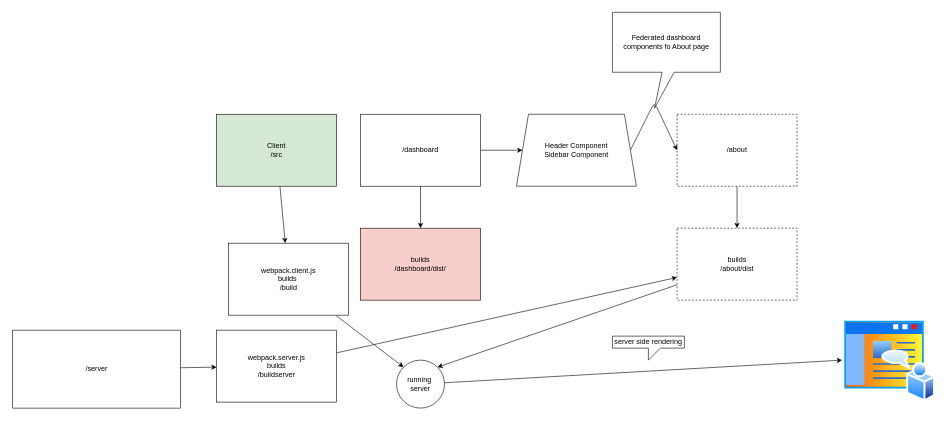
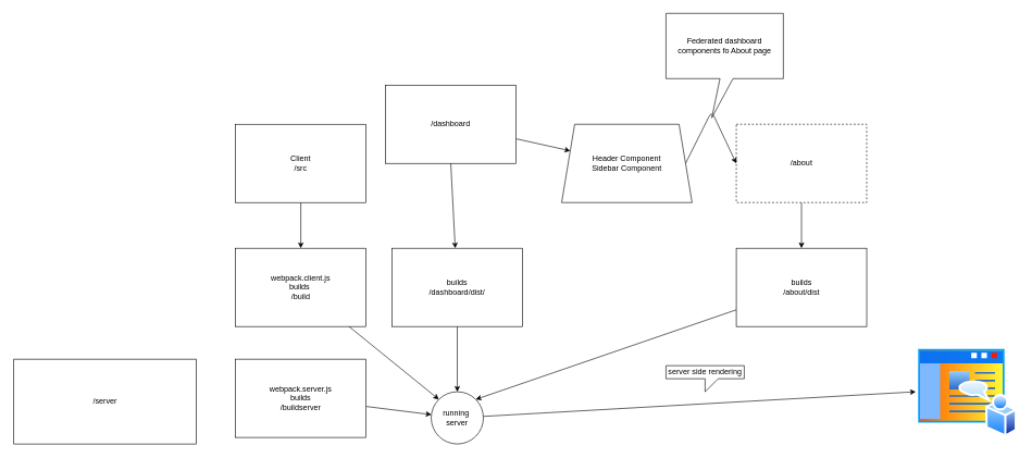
  <mxCell id="0" />
  <mxCell id="1" parent="0" />
- <mxCell id="2" style="edgeStyle=none;html=1;" edge="1" parent="1" source="3" target="15"><mxGeometry relative="1" as="geometry" /></mxCell>
  <mxCell id="3" value="/server" style="rounded=0;whiteSpace=wrap;html=1;" vertex="1" parent="1"><mxGeometry x="20" y="550" width="280" height="130" as="geometry" /></mxCell>
  <mxCell id="4" value="" style="edgeStyle=none;html=1;" edge="1" parent="1" source="5" target="11"><mxGeometry relative="1" as="geometry" /></mxCell>
- <mxCell id="5" value="Client&lt;br&gt;/src" style="rounded=0;whiteSpace=wrap;html=1;fillColor=#d5e8d4;" vertex="1" parent="1"><mxGeometry x="360" y="190" width="200" height="120" as="geometry" /></mxCell>
+ <mxCell id="5" value="Client&lt;br&gt;/src" style="rounded=0;whiteSpace=wrap;html=1;" vertex="1" parent="1"><mxGeometry x="360" y="190" width="200" height="120" as="geometry" /></mxCell>
  <mxCell id="6" value="" style="edgeStyle=none;html=1;" edge="1" parent="1" source="7" target="23"><mxGeometry relative="1" as="geometry" /></mxCell>
- <mxCell id="7" value="/dashboard" style="rounded=0;whiteSpace=wrap;html=1;" vertex="1" parent="1"><mxGeometry x="600" y="190" width="200" height="120" as="geometry" /></mxCell>
+ <mxCell id="7" value="/dashboard" style="rounded=0;whiteSpace=wrap;html=1;" vertex="1" parent="1"><mxGeometry x="590" y="130" width="200" height="120" as="geometry" /></mxCell>
  <mxCell id="8" value="" style="edgeStyle=none;html=1;" edge="1" parent="1" source="9" target="17"><mxGeometry relative="1" as="geometry" /></mxCell>
  <mxCell id="9" value="/about" style="rounded=0;whiteSpace=wrap;html=1;dashed=1;" vertex="1" parent="1"><mxGeometry x="1127.78" y="190" width="200" height="120" as="geometry" /></mxCell>
  <mxCell id="10" style="edgeStyle=none;html=1;entryX=0;entryY=0;entryDx=0;entryDy=0;" edge="1" parent="1" source="11" target="19"><mxGeometry relative="1" as="geometry" /></mxCell>
- <mxCell id="11" value="webpack.client.js&lt;br&gt;builds&amp;nbsp;&lt;br&gt;/build" style="rounded=0;whiteSpace=wrap;html=1;" vertex="1" parent="1"><mxGeometry x="380" y="405" width="200" height="120" as="geometry" /></mxCell>
- <mxCell id="13" value="builds&lt;br&gt;/dashboard/dist/" style="rounded=0;whiteSpace=wrap;html=1;fillColor=#f8cecc;" vertex="1" parent="1"><mxGeometry x="600" y="380" width="200" height="120" as="geometry" /></mxCell>
- <mxCell id="14" value="" style="edgeStyle=none;html=1;" edge="1" parent="1" source="15" target="17"><mxGeometry relative="1" as="geometry" /></mxCell>
+ <mxCell id="11" value="webpack.client.js&lt;br&gt;builds&amp;nbsp;&lt;br&gt;/build" style="rounded=0;whiteSpace=wrap;html=1;" vertex="1" parent="1"><mxGeometry x="360" y="380" width="200" height="120" as="geometry" /></mxCell>
+ <mxCell id="12" style="edgeStyle=none;html=1;entryX=0.5;entryY=0;entryDx=0;entryDy=0;" edge="1" parent="1" source="13" target="19"><mxGeometry relative="1" as="geometry" /></mxCell>
+ <mxCell id="13" value="builds&lt;br&gt;/dashboard/dist/" style="rounded=0;whiteSpace=wrap;html=1;" vertex="1" parent="1"><mxGeometry x="600" y="380" width="200" height="120" as="geometry" /></mxCell>
+ <mxCell id="14" value="" style="edgeStyle=none;html=1;" edge="1" parent="1" source="15" target="19"><mxGeometry relative="1" as="geometry" /></mxCell>
  <mxCell id="15" value="webpack.server.js&lt;br&gt;builds&lt;br&gt;/buildserver" style="rounded=0;whiteSpace=wrap;html=1;" vertex="1" parent="1"><mxGeometry x="360" y="550" width="200" height="120" as="geometry" /></mxCell>
  <mxCell id="16" style="edgeStyle=none;html=1;entryX=1;entryY=0;entryDx=0;entryDy=0;" edge="1" parent="1" source="17" target="19"><mxGeometry relative="1" as="geometry" /></mxCell>
- <mxCell id="17" value="builds&lt;br&gt;/about/dist" style="rounded=0;whiteSpace=wrap;html=1;dashed=1;" vertex="1" parent="1"><mxGeometry x="1127.78" y="380" width="200" height="120" as="geometry" /></mxCell>
+ <mxCell id="17" value="builds&lt;br&gt;/about/dist" style="rounded=0;whiteSpace=wrap;html=1;" vertex="1" parent="1"><mxGeometry x="1127.78" y="380" width="200" height="120" as="geometry" /></mxCell>
  <mxCell id="18" style="edgeStyle=none;html=1;entryX=0;entryY=0.5;entryDx=0;entryDy=0;" edge="1" parent="1" source="19" target="20"><mxGeometry relative="1" as="geometry" /></mxCell>
  <mxCell id="19" value="running&amp;nbsp;&lt;br&gt;server" style="ellipse;whiteSpace=wrap;html=1;rounded=0;" vertex="1" parent="1"><mxGeometry x="660" y="600" width="80" height="80" as="geometry" /></mxCell>
  <mxCell id="20" value="" style="aspect=fixed;perimeter=ellipsePerimeter;html=1;align=center;shadow=0;dashed=0;spacingTop=3;image;image=img/lib/active_directory/home_page.svg;" vertex="1" parent="1"><mxGeometry x="1403" y="530" width="155.56" height="140" as="geometry" /></mxCell>
  <mxCell id="21" style="edgeStyle=none;html=1;exitX=0.5;exitY=1;exitDx=0;exitDy=0;" edge="1" parent="1" source="7" target="13"><mxGeometry relative="1" as="geometry" /></mxCell>
  <mxCell id="22" style="edgeStyle=none;html=1;entryX=0;entryY=0.5;entryDx=0;entryDy=0;exitX=1;exitY=0.5;exitDx=0;exitDy=0;" edge="1" parent="1" source="23" target="9"><mxGeometry relative="1" as="geometry"><Array as="points"><mxPoint x="1090" y="170" /></Array></mxGeometry></mxCell>
  <mxCell id="23" value="Header Component&lt;br&gt;Sidebar Component" style="shape=trapezoid;perimeter=trapezoidPerimeter;whiteSpace=wrap;html=1;fixedSize=1;rounded=0;" vertex="1" parent="1"><mxGeometry x="860" y="190" width="200" height="120" as="geometry" /></mxCell>
  <mxCell id="24" value="Federated dashboard components fo About page" style="shape=callout;whiteSpace=wrap;html=1;perimeter=calloutPerimeter;position2=0.39;size=60;position=0.46;" vertex="1" parent="1"><mxGeometry x="1020" y="20" width="180" height="160" as="geometry" /></mxCell>
  <mxCell id="25" value="server side rendering" style="shape=callout;whiteSpace=wrap;html=1;perimeter=calloutPerimeter;rotation=0;size=20;position=0.5;" vertex="1" parent="1"><mxGeometry x="1020" y="560" width="120" height="40" as="geometry" /></mxCell>
